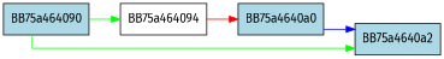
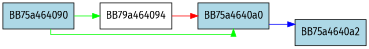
  digraph {
    fontname="Fira Sans"
    rankdir=LR
    splines=ortho
    node [fillcolor=lightblue fontname="Fira Sans" shape=box style=filled]
    edge [color=green fontname="Fira Sans"]
    BB75a464090
    BB75a4640a0
-   BB75a464094 [fillcolor=white]
+   BB75a464094 [fillcolor=white label=BB79a464094]
    BB75a4640a2
-   BB75a464090 -> BB75a4640a2
+   BB75a464090 -> BB75a4640a0
    BB75a464090 -> BB75a464094
    BB75a4640a0 -> BB75a4640a2 [color=blue]
    BB75a464094 -> BB75a4640a0 [color=red]
  }
